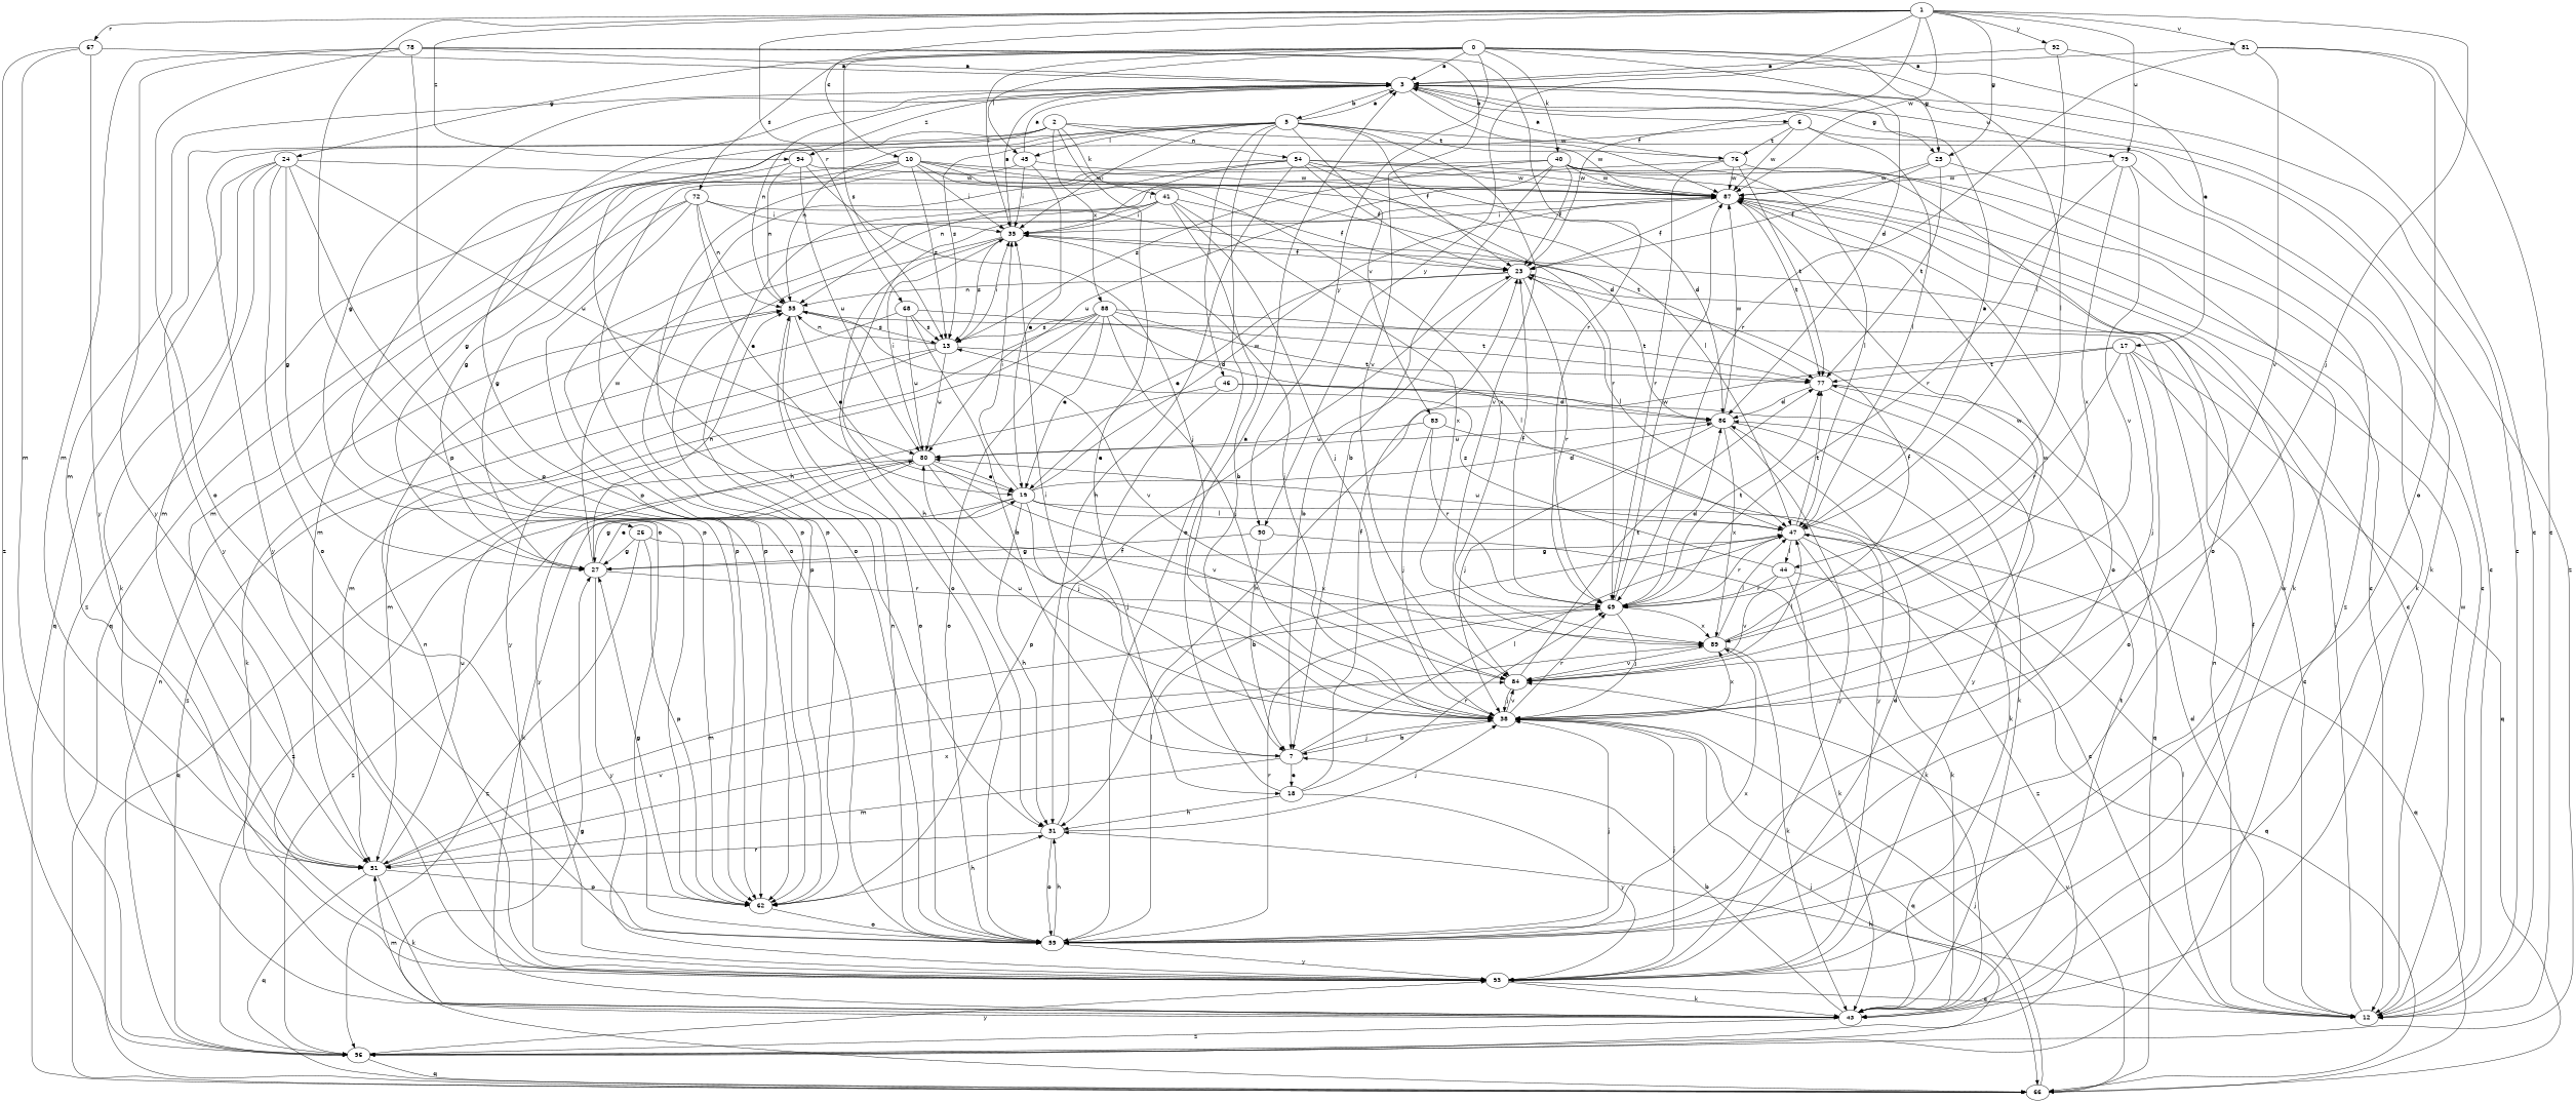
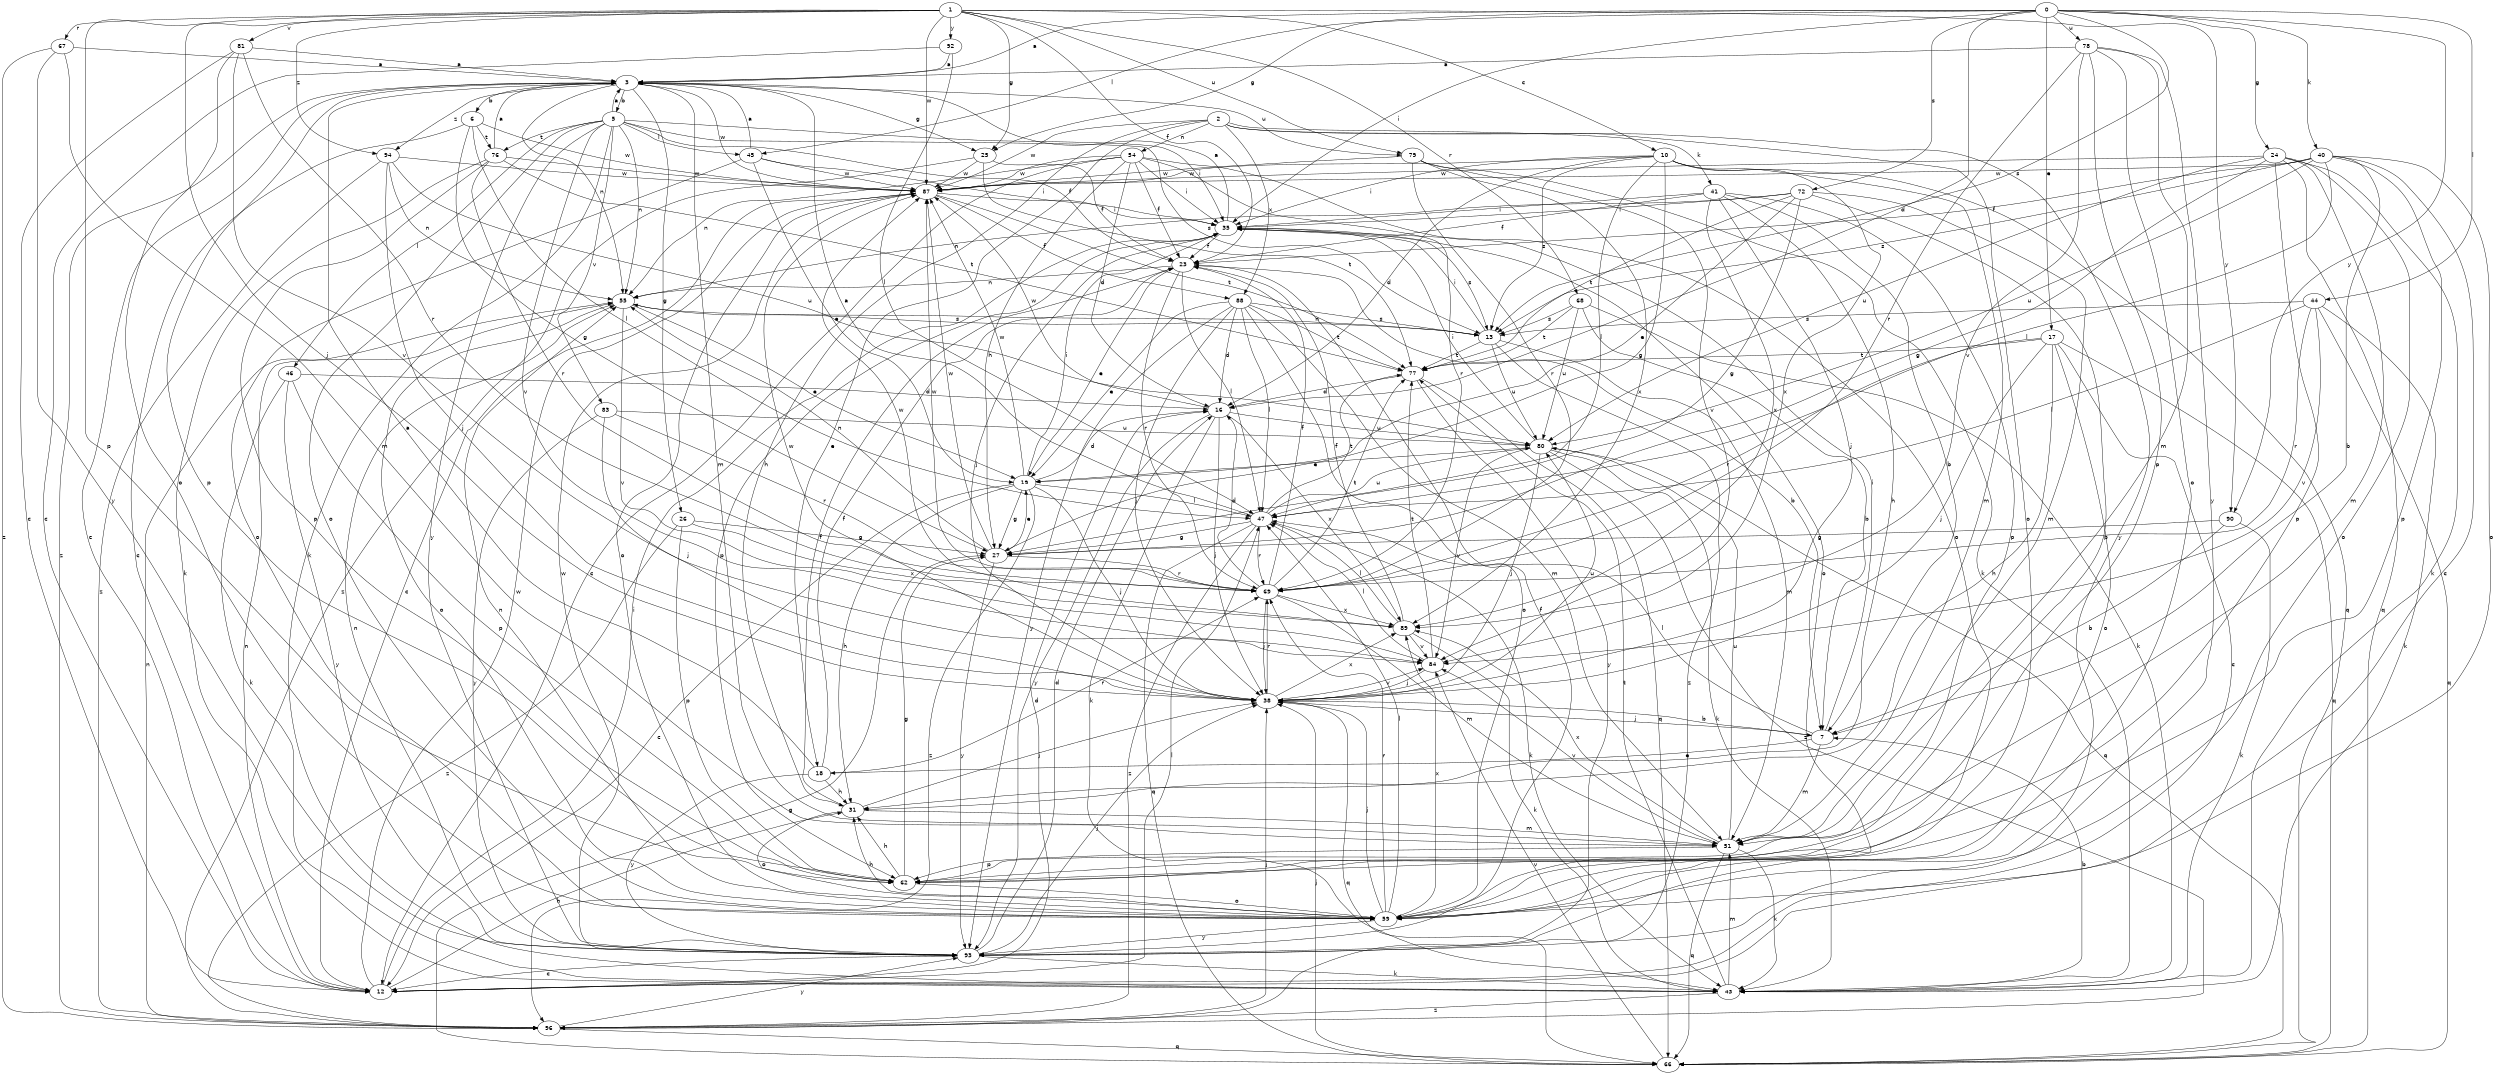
  strict digraph {
    fontname="DejaVu Sans"
    node [fontname="DejaVu Sans"]
    edge [fontname="DejaVu Sans"]
    0
    3
-   16 [label=86]
+   16
    17
    24
    25
    35
    40
    44
    45
    72
    n12 [label=13]
    78
    90
    62
    79
    87
    94
    5
    6
    12
    26
    51
    55
    96
    38
    93
    43
    89
    80
    31
    59
    66
    69
    77
    27
    23
    47
    7
    84
    19
    1
    10
    67
    68
    81
    92
    2
    18
    41
    54
    88
    46
    76
    83
    0 -> 3 [label=a]
    0 -> 16 [label=d]
    0 -> 17 [label=e]
    0 -> 24 [label=g]
    0 -> 25 [label=g]
    0 -> 35 [label=i]
    0 -> 40 [label=k]
    0 -> 44 [label=l]
    0 -> 45 [label=l]
    0 -> 72 [label=s]
    0 -> n12 [label=s]
+   0 -> 78 [label=u]
    0 -> 90 [label=y]
    3 -> 25 [label=g]
    3 -> 62 [label=p]
    3 -> 79 [label=u]
    3 -> 87 [label=w]
    3 -> 94 [label=z]
    3 -> 5 [label=b]
    3 -> 6 [label=b]
    3 -> 12 [label=c]
    3 -> 26 [label=g]
    3 -> 51 [label=m]
    3 -> 55 [label=n]
    3 -> 96 [label=z]
    16 -> 87 [label=w]
    16 -> 38 [label=j]
    16 -> 93 [label=y]
    16 -> 43 [label=k]
    16 -> 89 [label=x]
    16 -> 80 [label=u]
    17 -> 12 [label=c]
    17 -> 38 [label=j]
    17 -> 31 [label=h]
    17 -> 59 [label=o]
    17 -> 66 [label=q]
    17 -> 69 [label=r]
    17 -> 77 [label=t]
    24 -> 62 [label=p]
    24 -> 87 [label=w]
    24 -> 51 [label=m]
    24 -> 43 [label=k]
    24 -> 80 [label=u]
    24 -> 59 [label=o]
    24 -> 66 [label=q]
    24 -> 27 [label=g]
    25 -> 87 [label=w]
    25 -> 96 [label=z]
    25 -> 77 [label=t]
    25 -> 23 [label=f]
    35 -> 3 [label=a]
    35 -> n12 [label=s]
    35 -> 62 [label=p]
    35 -> 38 [label=j]
    35 -> 59 [label=o]
    35 -> 23 [label=f]
    40 -> n12 [label=s]
    40 -> 62 [label=p]
    40 -> 87 [label=w]
    40 -> 12 [label=c]
    40 -> 80 [label=u]
    40 -> 59 [label=o]
    40 -> 23 [label=f]
    40 -> 47 [label=l]
    40 -> 7 [label=b]
    44 -> n12 [label=s]
    44 -> 43 [label=k]
    44 -> 66 [label=q]
    44 -> 69 [label=r]
-   47 -> 44 [label=l]
+   44 -> 47 [label=l]
    44 -> 84 [label=v]
    45 -> 3 [label=a]
    45 -> 35 [label=i]
    45 -> 87 [label=w]
    45 -> 59 [label=o]
    45 -> 19 [label=e]
    72 -> 35 [label=i]
    72 -> 62 [label=p]
    72 -> 51 [label=m]
    72 -> 55 [label=n]
    72 -> 77 [label=t]
    72 -> 27 [label=g]
    72 -> 19 [label=e]
    n12 -> 35 [label=i]
    n12 -> 51 [label=m]
    n12 -> 55 [label=n]
    n12 -> 96 [label=z]
    n12 -> 80 [label=u]
    n12 -> 77 [label=t]
    78 -> 3 [label=a]
    78 -> 62 [label=p]
    78 -> 51 [label=m]
    78 -> 93 [label=y]
    78 -> 59 [label=o]
    78 -> 69 [label=r]
    78 -> 84 [label=v]
    90 -> 43 [label=k]
    90 -> 27 [label=g]
    90 -> 7 [label=b]
    62 -> 31 [label=h]
    62 -> 59 [label=o]
    62 -> 27 [label=g]
    79 -> 87 [label=w]
    79 -> 43 [label=k]
    79 -> 89 [label=x]
    79 -> 69 [label=r]
    79 -> 84 [label=v]
    87 -> 35 [label=i]
    87 -> 12 [label=c]
    87 -> 59 [label=o]
    87 -> 77 [label=t]
-   87 -> 23 [label=f]
+   87 -> 88 [label=f]
    94 -> 87 [label=w]
    94 -> 55 [label=n]
    94 -> 96 [label=z]
    94 -> 38 [label=j]
    94 -> 80 [label=u]
    5 -> 3 [label=a]
    5 -> 35 [label=i]
    5 -> 45 [label=l]
    5 -> n12 [label=s]
    5 -> 55 [label=n]
    5 -> 93 [label=y]
    5 -> 43 [label=k]
    5 -> 59 [label=o]
    5 -> 23 [label=f]
    5 -> 84 [label=v]
    5 -> 46 [label=l]
    5 -> 76 [label=t]
    5 -> 83 [label=v]
    6 -> 87 [label=w]
    6 -> 12 [label=c]
    6 -> 27 [label=g]
    6 -> 47 [label=l]
    6 -> 76 [label=t]
    12 -> 16 [label=d]
    12 -> 35 [label=i]
    12 -> 87 [label=w]
    12 -> 55 [label=n]
    12 -> 31 [label=h]
    12 -> 47 [label=l]
    26 -> 62 [label=p]
    26 -> 96 [label=z]
    26 -> 89 [label=x]
    26 -> 27 [label=g]
    51 -> 62 [label=p]
    51 -> 43 [label=k]
    51 -> 89 [label=x]
    51 -> 80 [label=u]
    51 -> 66 [label=q]
    51 -> 84 [label=v]
    55 -> n12 [label=s]
    55 -> 59 [label=o]
    55 -> 84 [label=v]
    55 -> 19 [label=e]
    96 -> 55 [label=n]
    96 -> 38 [label=j]
    96 -> 93 [label=y]
    96 -> 66 [label=q]
    38 -> 87 [label=w]
    38 -> 89 [label=x]
    38 -> 80 [label=u]
    38 -> 66 [label=q]
    38 -> 69 [label=r]
    38 -> 7 [label=b]
    38 -> 84 [label=v]
    93 -> 16 [label=d]
    93 -> 87 [label=w]
    93 -> 12 [label=c]
    93 -> 55 [label=n]
    93 -> 38 [label=j]
    93 -> 43 [label=k]
    93 -> 23 [label=f]
    43 -> 51 [label=m]
    43 -> 96 [label=z]
    43 -> 77 [label=t]
    43 -> 7 [label=b]
    89 -> 87 [label=w]
    89 -> 43 [label=k]
    89 -> 23 [label=f]
    89 -> 47 [label=l]
    89 -> 84 [label=v]
    80 -> 35 [label=i]
    80 -> 96 [label=z]
    80 -> 38 [label=j]
    80 -> 43 [label=k]
    80 -> 66 [label=q]
    80 -> 84 [label=v]
    80 -> 19 [label=e]
-   31 -> 51 [label=r]
+   31 -> 51 [label=m]
    31 -> 38 [label=j]
    31 -> 59 [label=o]
    31 -> 23 [label=f]
    59 -> 55 [label=n]
    59 -> 38 [label=j]
    59 -> 93 [label=y]
    59 -> 89 [label=x]
    59 -> 31 [label=h]
    59 -> 69 [label=r]
    59 -> 47 [label=l]
    66 -> 38 [label=j]
    66 -> 27 [label=g]
    66 -> 84 [label=v]
    69 -> 16 [label=d]
    69 -> 87 [label=w]
    69 -> 51 [label=m]
    69 -> 38 [label=j]
    69 -> 89 [label=x]
    69 -> 77 [label=t]
    69 -> 23 [label=f]
    77 -> 16 [label=d]
    77 -> 93 [label=y]
    77 -> 66 [label=q]
    27 -> 87 [label=w]
    27 -> 55 [label=n]
    27 -> 93 [label=y]
    27 -> 69 [label=r]
    27 -> 19 [label=e]
    23 -> 55 [label=n]
    23 -> 69 [label=r]
    23 -> 47 [label=l]
    23 -> 7 [label=b]
    23 -> 19 [label=e]
    47 -> 3 [label=a]
    47 -> 96 [label=z]
    47 -> 43 [label=k]
    47 -> 80 [label=u]
    47 -> 66 [label=q]
    47 -> 69 [label=r]
    47 -> 77 [label=t]
    47 -> 27 [label=g]
    7 -> 35 [label=i]
    7 -> 51 [label=m]
    7 -> 38 [label=j]
    7 -> 47 [label=l]
    7 -> 18 [label=e]
    84 -> 38 [label=j]
    84 -> 77 [label=t]
    84 -> 47 [label=l]
    19 -> 16 [label=d]
    19 -> 35 [label=i]
    19 -> 87 [label=w]
    19 -> 12 [label=c]
    19 -> 96 [label=z]
    19 -> 38 [label=j]
    19 -> 31 [label=h]
    19 -> 27 [label=g]
    19 -> 47 [label=l]
    1 -> 25 [label=g]
    1 -> 90 [label=y]
    1 -> 62 [label=p]
    1 -> 79 [label=u]
    1 -> 87 [label=w]
    1 -> 94 [label=z]
    1 -> 38 [label=j]
    1 -> 23 [label=f]
    1 -> 10 [label=c]
    1 -> 67 [label=r]
    1 -> 68 [label=r]
    1 -> 81 [label=v]
    1 -> 92 [label=y]
    10 -> 16 [label=d]
    10 -> 35 [label=i]
    10 -> n12 [label=s]
    10 -> 87 [label=w]
    10 -> 51 [label=m]
    10 -> 89 [label=x]
    10 -> 66 [label=q]
    10 -> 27 [label=g]
    10 -> 47 [label=l]
    67 -> 3 [label=a]
    67 -> 51 [label=m]
    67 -> 96 [label=z]
    67 -> 93 [label=y]
    68 -> n12 [label=s]
    68 -> 43 [label=k]
    68 -> 80 [label=u]
    68 -> 77 [label=t]
    68 -> 7 [label=b]
    81 -> 3 [label=a]
    81 -> 12 [label=c]
    81 -> 59 [label=o]
    81 -> 69 [label=r]
    81 -> 84 [label=v]
    92 -> 3 [label=a]
    92 -> 12 [label=c]
    92 -> 47 [label=l]
    2 -> 87 [label=w]
    2 -> 93 [label=y]
    2 -> 31 [label=h]
    2 -> 59 [label=o]
    2 -> 18 [label=e]
    2 -> 41 [label=k]
    2 -> 54 [label=n]
    2 -> 88 [label=x]
    18 -> 3 [label=a]
    18 -> 93 [label=y]
    18 -> 31 [label=h]
    18 -> 69 [label=r]
    18 -> 23 [label=f]
    41 -> 35 [label=i]
    41 -> 62 [label=p]
    41 -> 38 [label=j]
    41 -> 89 [label=x]
    41 -> 31 [label=h]
    41 -> 23 [label=f]
    41 -> 7 [label=b]
    54 -> 16 [label=d]
    54 -> 35 [label=i]
    54 -> 87 [label=w]
    54 -> 12 [label=c]
    54 -> 55 [label=n]
-   54 -> 31 [label=h]
+   54 -> 27 [label=h]
    54 -> 59 [label=o]
    54 -> 69 [label=r]
    54 -> 23 [label=f]
    88 -> 16 [label=d]
    88 -> n12 [label=s]
    88 -> 51 [label=m]
    88 -> 38 [label=j]
    88 -> 93 [label=y]
    88 -> 59 [label=o]
    88 -> 77 [label=t]
    88 -> 47 [label=l]
    88 -> 19 [label=e]
    46 -> 16 [label=d]
    46 -> 62 [label=p]
    46 -> 93 [label=y]
    46 -> 43 [label=k]
    76 -> 3 [label=a]
    76 -> 62 [label=p]
    76 -> 87 [label=w]
    76 -> 43 [label=k]
    76 -> 69 [label=r]
    76 -> 77 [label=t]
    83 -> 38 [label=j]
    83 -> 93 [label=y]
    83 -> 80 [label=u]
    83 -> 69 [label=r]
  }
